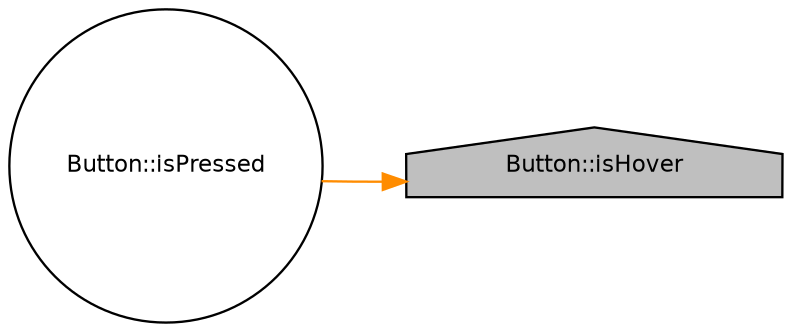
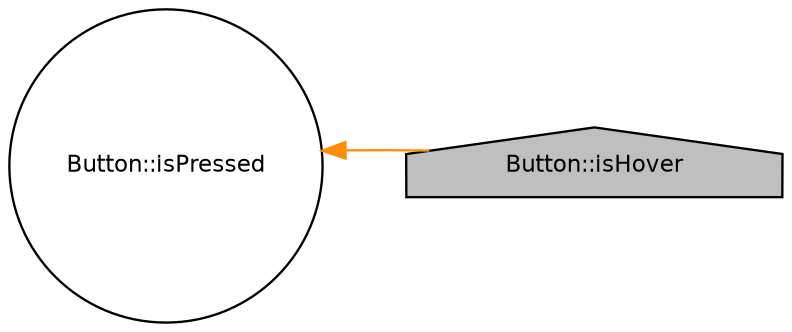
  digraph {
    rankdir=RL
    node [color=black fontname=Helvetica fontsize=10 style=filled]
    n1 [fillcolor=grey75 fontcolor=black height=0.2 label="Button::isHover" shape=house width=0.4]
    n2 [fillcolor=white height=0.2 label="Button::isPressed" shape=circle width=0.4]
-   n1 -> n2 [color=darkorange dir=back fontname=Helvetica fontsize=10 labelfontname=Helvetica labelfontsize=10 style=solid]
+   n2 -> n1 [color=darkorange dir=back fontname=Helvetica fontsize=10 labelfontname=Helvetica labelfontsize=10 style=solid]
  }
